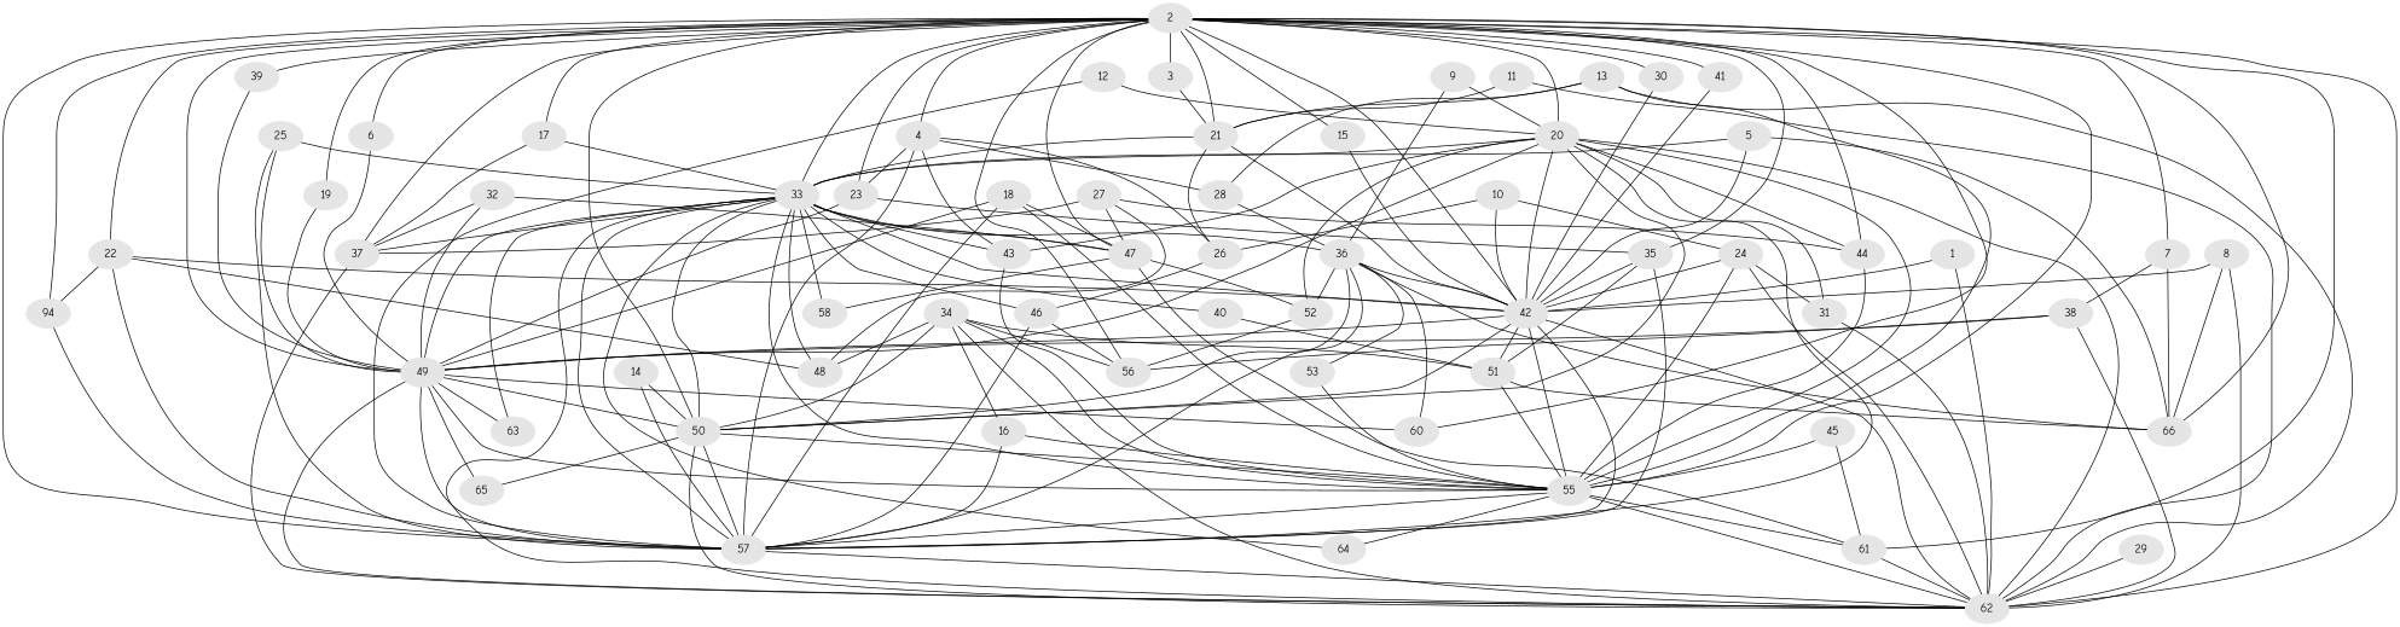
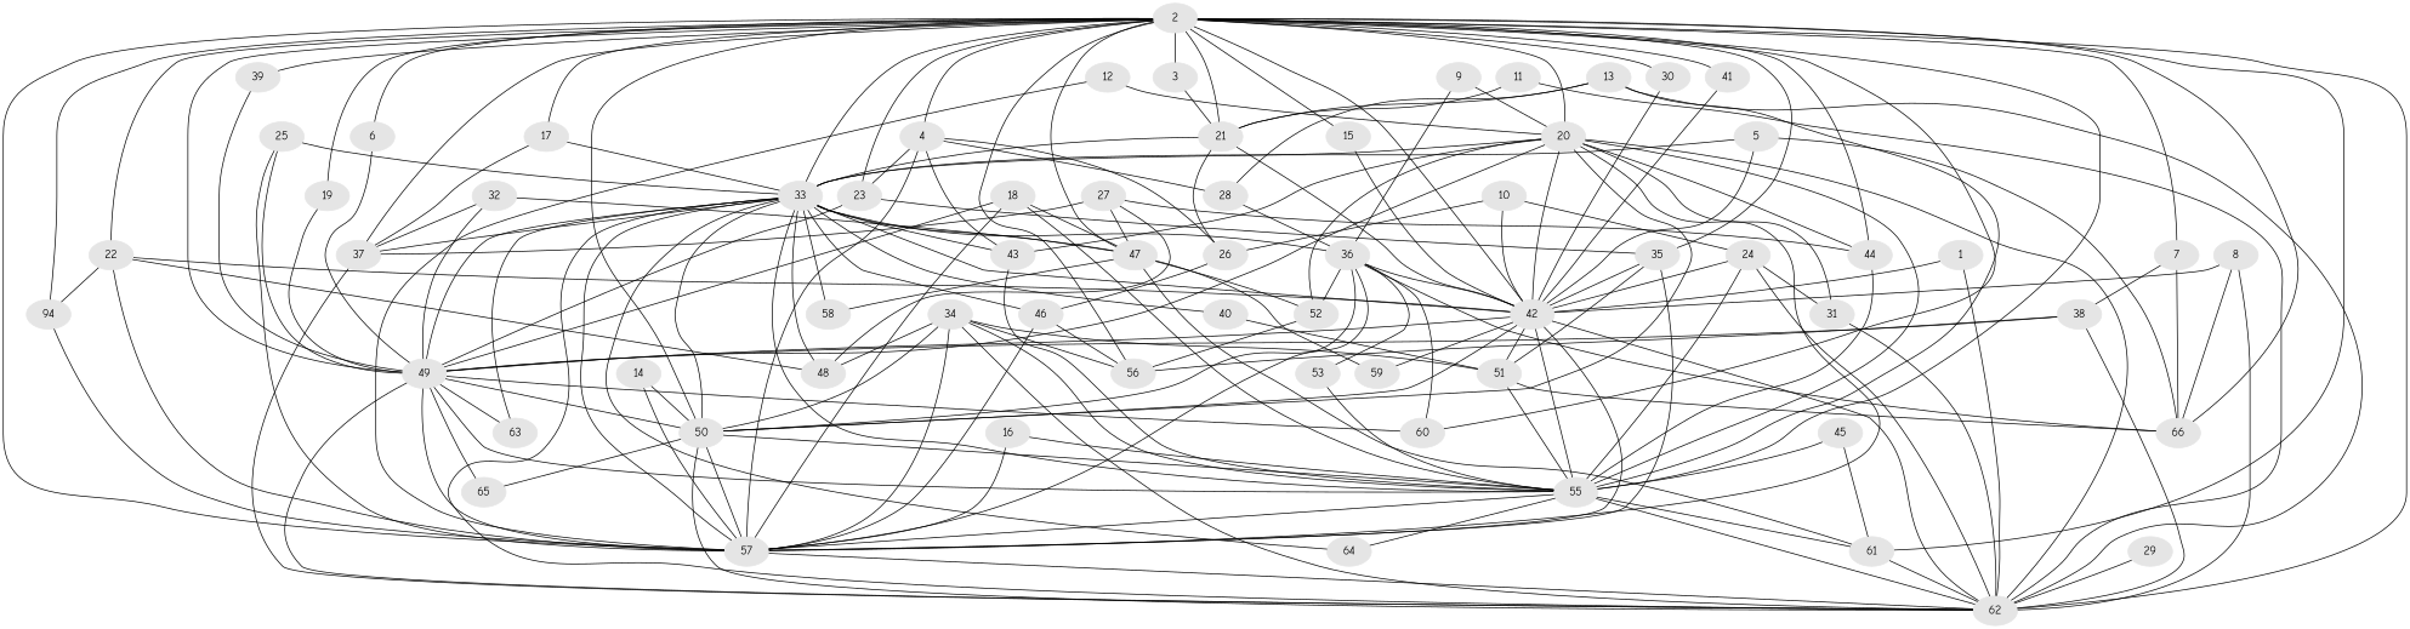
  graph {
    fontname="Comic Neue"
    node [color=gray90 fontname="Comic Neue" style=filled]
    edge [fontname="Comic Neue" weight=1.0]
    1
    42
    62
    49
    50
    55
    57
    51
+   59
    2
    3
    4
    6
    7
    15
    17
    19
    20
    21
    22
    23
    30
    33
    35
    37
    39
    41
    44
    47
    n30 [label=94]
    56
    60
    61
    66
    26
    28
    43
    38
    31
    52
    48
    36
    46
    40
    58
    63
    64
    53
    65
    5
    8
    9
    10
    24
    11
    12
    13
    14
    16
    18
    25
    27
    29
    32
    34
    45
    1 -- 42
    1 -- 62
    42 -- 62
    42 -- 49 [weight=3.0]
    42 -- 50
    42 -- 55
    42 -- 57
    42 -- 51
+   42 -- 59
    49 -- 62 [weight=2.0]
    49 -- 50
    49 -- 55
    49 -- 57 [weight=2.0]
    49 -- 60
    49 -- 63
    49 -- 65
    50 -- 62
    50 -- 55
    50 -- 57
    50 -- 65
    55 -- 62
    55 -- 57
    55 -- 61
    55 -- 64
    57 -- 62
    51 -- 55
    51 -- 66
    2 -- 42 [weight=2.0]
    2 -- 62 [weight=2.0]
    2 -- 49 [weight=2.0]
    2 -- 50 [weight=2.0]
    2 -- 55 [weight=4.0]
    2 -- 57 [weight=2.0]
    2 -- 3
    2 -- 4
    2 -- 6
    2 -- 7
    2 -- 15
    2 -- 17
    2 -- 19
    2 -- 20 [weight=2.0]
    2 -- 21
    2 -- 22
    2 -- 23
    2 -- 30
    2 -- 33 [weight=4.0]
    2 -- 35
    2 -- 37
    2 -- 39
    2 -- 41
    2 -- 44 [weight=2.0]
    2 -- 47 [weight=3.0]
    2 -- n30
    2 -- 56
    2 -- 60
    2 -- 61 [weight=3.0]
    2 -- 66
    3 -- 21
    4 -- 57
    4 -- 23
    4 -- 26
    4 -- 28
    4 -- 43
    6 -- 49
    7 -- 66
    7 -- 38
    15 -- 42
    17 -- 33
    17 -- 37
    19 -- 49
    20 -- 42
    20 -- 62
    20 -- 49
    20 -- 50 [weight=2.0]
    20 -- 55
    20 -- 57
    20 -- 33
    20 -- 44
    20 -- 43
    20 -- 31
    20 -- 52
    21 -- 42
    21 -- 33
    21 -- 26
    22 -- 42
    22 -- 57
    22 -- n30
    22 -- 48
    23 -- 49
    23 -- 35
    30 -- 42
    33 -- 42
    33 -- 62
    33 -- 49
    33 -- 50
    33 -- 55
    33 -- 57
    33 -- 37
    33 -- 47
    33 -- 43
    33 -- 48
    33 -- 36
    33 -- 46
    33 -- 40
    33 -- 58
    33 -- 63
    33 -- 64
    35 -- 42
    35 -- 57
    35 -- 51
    37 -- 62
    39 -- 49
    41 -- 42
    44 -- 55
+   47 -- 59
    47 -- 61
    47 -- 52
    47 -- 58
    n30 -- 57
    61 -- 62
    26 -- 46
    28 -- 36
    43 -- 55
    38 -- 62 [weight=3.0]
    38 -- 49
    38 -- 56
    31 -- 62
    52 -- 56
    36 -- 42
    36 -- 50
    36 -- 57
    36 -- 60
    36 -- 66
    36 -- 52
    36 -- 53
    46 -- 57 [weight=2.0]
    46 -- 56
    40 -- 51
    53 -- 55
    5 -- 42
    5 -- 33
    5 -- 66
    8 -- 42
    8 -- 62
    8 -- 66
    9 -- 20
    9 -- 36
    10 -- 42
    10 -- 26
    10 -- 24
    24 -- 42
    24 -- 62
    24 -- 55
    24 -- 31
    11 -- 62
    11 -- 21
    12 -- 57
    12 -- 20
    13 -- 62
    13 -- 55
    13 -- 21
    13 -- 28
    14 -- 50
    14 -- 57
    16 -- 55
    16 -- 57
    18 -- 49
    18 -- 55
    18 -- 57
    18 -- 47
    25 -- 49
    25 -- 57
    25 -- 33
    27 -- 37
    27 -- 44
    27 -- 47
    27 -- 48
    29 -- 62 [weight=2.0]
    32 -- 49
    32 -- 37
    32 -- 47
    34 -- 62
    34 -- 50
    34 -- 55
-   34 -- 16
+   34 -- 57
    34 -- 51
    34 -- 56
    34 -- 48
    45 -- 55
    45 -- 61
  }
